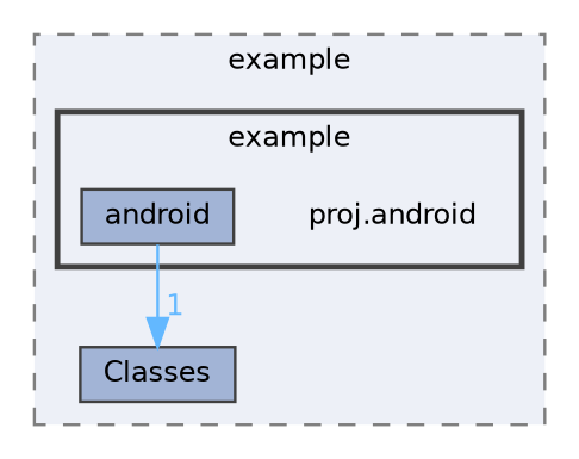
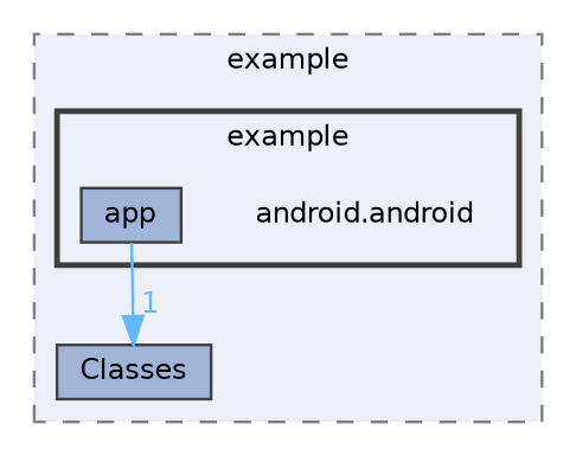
  digraph {
    compound=true
    node [fontname=Helvetica fontsize=10 shape=box color=grey25 fillcolor="#a2b4d6" style=filled]
-   n1 [height=0.2 label="proj.android" shape=plaintext width=0.4 color="" fillcolor="" style=""]
-   n2 [height=0.2 label=android width=0.4]
+   n1 [height=0.2 label="android.android" shape=plaintext width=0.4 color="" fillcolor="" style=""]
+   n2 [height=0.2 label=app width=0.4]
    n3 [height=0.2 label=Classes width=0.4]
    subgraph cluster_1 {
      bgcolor="#edf0f7"
      fontname=Helvetica
      fontsize=10
      label=example
      pencolor=grey50
      style="filled,dashed"
      n3
      subgraph cluster_2 {
        bgcolor="#edf0f7"
        fontname=Helvetica
        fontsize=10
        pencolor=grey25
        style="filled,bold"
        n1
        n2
      }
    }
    n2 -> n3 [color=steelblue1 fontcolor=steelblue1 fontname=Helvetica fontsize=10 headlabel=1 labeldistance=1.5 labelfontname=Helvetica labelfontsize=10]
  }
